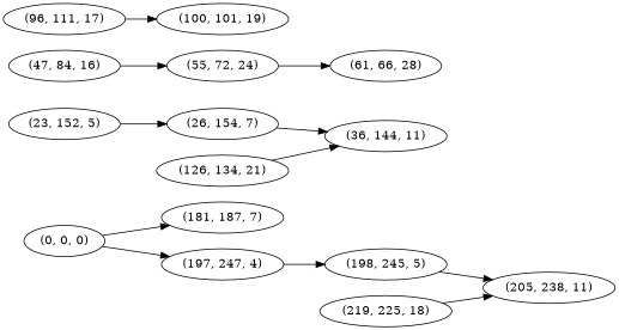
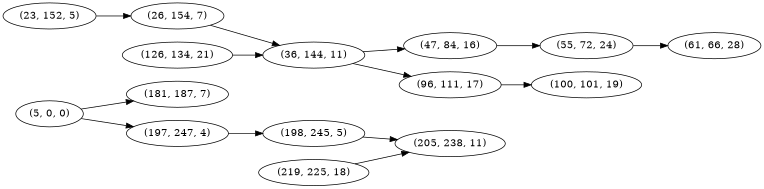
  digraph {
    rankdir=LR
-   "(0, 0, 0)"
+   "(0, 0, 0)" [label="(5, 0, 0)"]
    "(181, 187, 7)"
    "(197, 247, 4)"
    "(198, 245, 5)"
    n5 [label="(23, 152, 5)"]
    "(26, 154, 7)"
    "(36, 144, 11)"
    n8 [label="(47, 84, 16)"]
    "(96, 111, 17)"
    "(55, 72, 24)"
    n11 [label="(100, 101, 19)"]
    "(126, 134, 21)"
    "(61, 66, 28)"
    "(205, 238, 11)"
    "(219, 225, 18)"
    "(0, 0, 0)" -> "(181, 187, 7)"
    "(0, 0, 0)" -> "(197, 247, 4)"
    "(197, 247, 4)" -> "(198, 245, 5)"
    "(198, 245, 5)" -> "(205, 238, 11)"
    n5 -> "(26, 154, 7)"
    "(26, 154, 7)" -> "(36, 144, 11)"
+   "(36, 144, 11)" -> n8
+   "(36, 144, 11)" -> "(96, 111, 17)"
    n8 -> "(55, 72, 24)"
    "(96, 111, 17)" -> n11
    "(55, 72, 24)" -> "(61, 66, 28)"
    "(126, 134, 21)" -> "(36, 144, 11)"
    "(219, 225, 18)" -> "(205, 238, 11)"
  }
